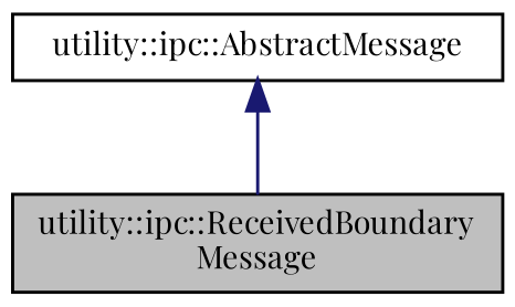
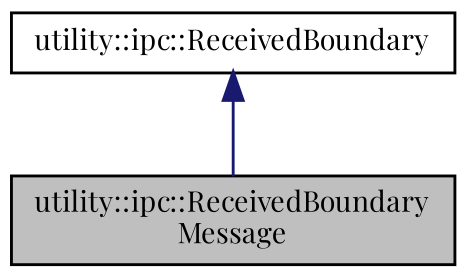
  digraph {
    fontname="Playfair Display"
    node [color=black fontname="Playfair Display" fontsize=10 shape=record style=filled]
    n1 [fillcolor=grey75 fontcolor=black height=0.2 label="utility::ipc::ReceivedBoundary\lMessage" width=0.4]
-   n2 [fillcolor=white height=0.2 label="utility::ipc::AbstractMessage" width=0.4]
+   n2 [fillcolor=white height=0.2 label="utility::ipc::ReceivedBoundary" width=0.4]
    n2 -> n1 [color=midnightblue dir=back fontname="Playfair Display" fontsize=10 labelfontname=Helvetica labelfontsize=10 style=solid]
  }
